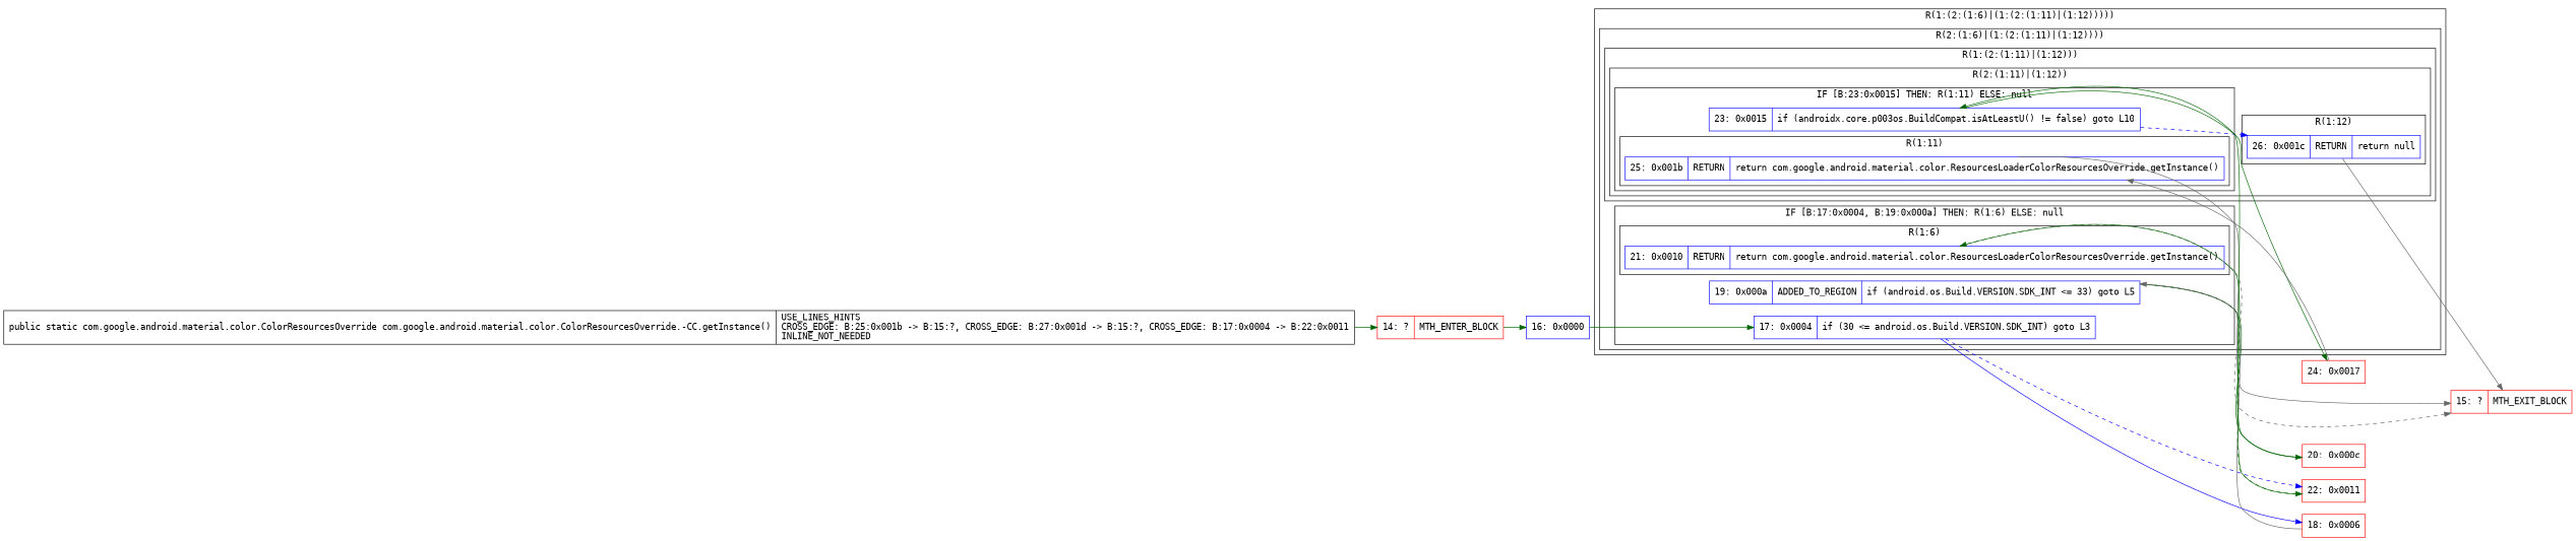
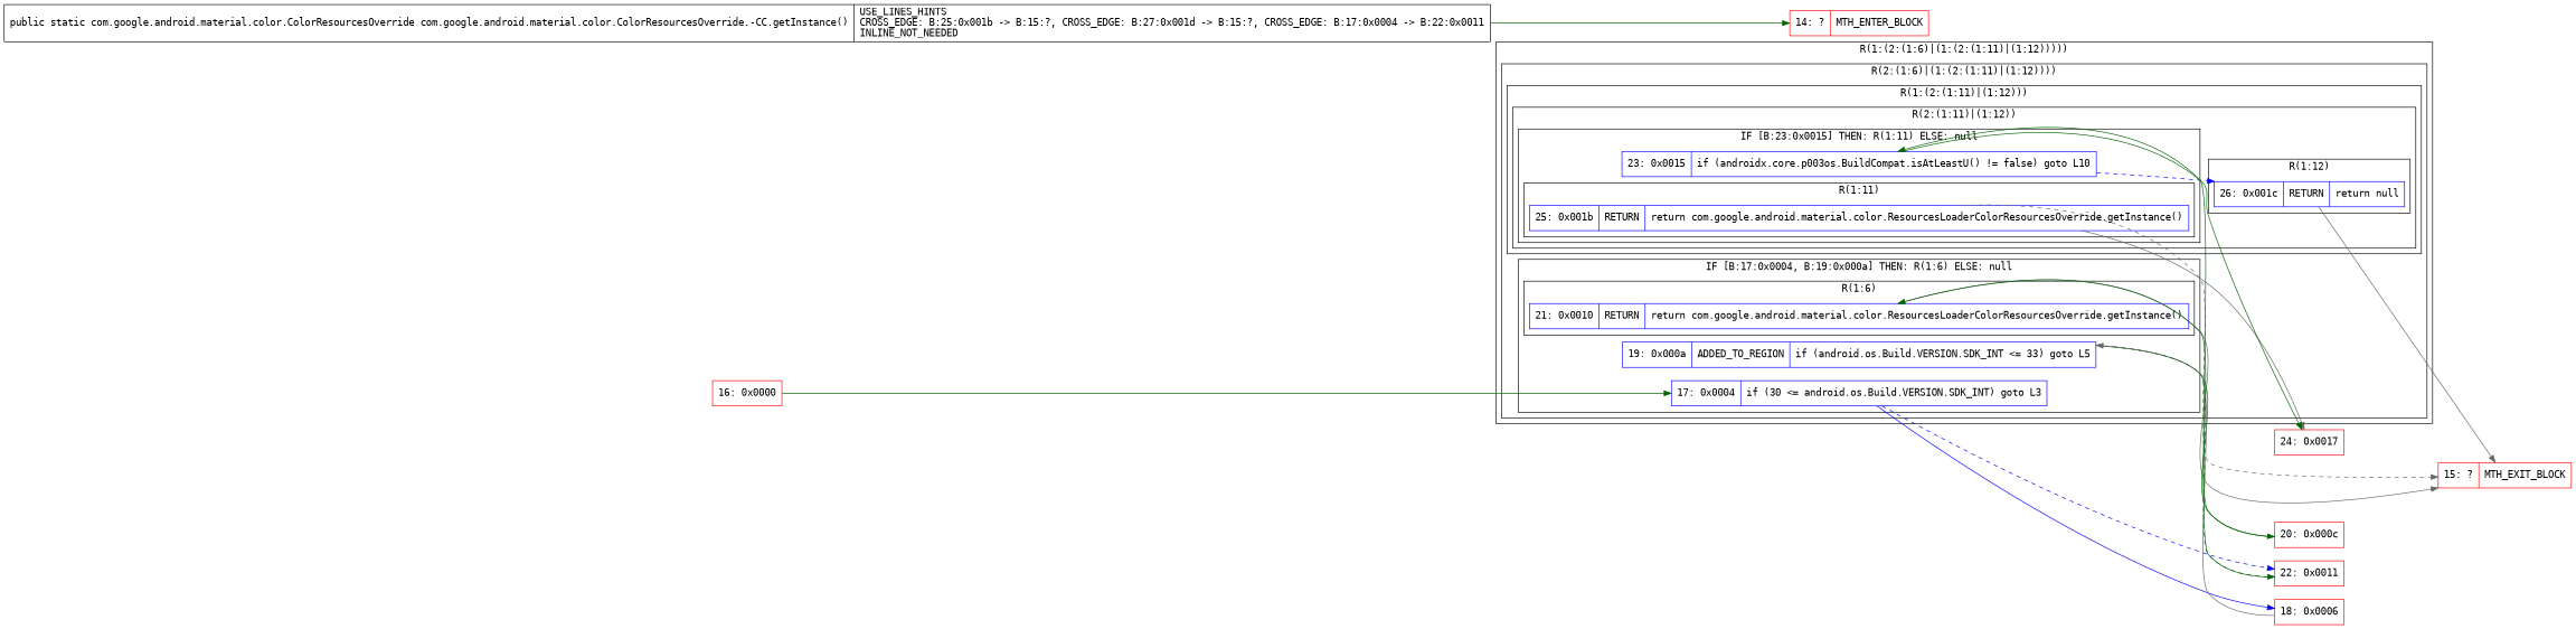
  digraph {
    fontname="DejaVu Sans Mono"
    rankdir=LR
    node [color=red fontname="DejaVu Sans Mono" shape=record]
    edge [color=darkgreen fontname="DejaVu Sans Mono"]
    n1 [color=blue label="{21\:\ 0x0010|RETURN\l|return com.google.android.material.color.ResourcesLoaderColorResourcesOverride.getInstance()\l}"]
    n2 [color=blue label="{17\:\ 0x0004|if (30 \<= android.os.Build.VERSION.SDK_INT) goto L3\l}"]
    n3 [color=blue label="{19\:\ 0x000a|ADDED_TO_REGION\l|if (android.os.Build.VERSION.SDK_INT \<= 33) goto L5\l}"]
    n4 [color=blue label="{25\:\ 0x001b|RETURN\l|return com.google.android.material.color.ResourcesLoaderColorResourcesOverride.getInstance()\l}"]
    n5 [color=blue label="{23\:\ 0x0015|if (androidx.core.p003os.BuildCompat.isAtLeastU() != false) goto L10\l}"]
    n6 [color=blue label="{26\:\ 0x001c|RETURN\l|return null\l}"]
    n7 [label="{15\:\ ?|MTH_EXIT_BLOCK\l}"]
    n8 [label="{18\:\ 0x0006}"]
    n9 [label="{22\:\ 0x0011}"]
    n10 [label="{20\:\ 0x000c}"]
    n11 [label="{24\:\ 0x0017}"]
    n12 [label="{14\:\ ?|MTH_ENTER_BLOCK\l}"]
-   n13 [color=blue label="{16\:\ 0x0000}"]
+   n13 [label="{16\:\ 0x0000}"]
    n14 [label="{public static com.google.android.material.color.ColorResourcesOverride com.google.android.material.color.ColorResourcesOverride.\-CC.getInstance()  | USE_LINES_HINTS\lCROSS_EDGE: B:25:0x001b \-\> B:15:?, CROSS_EDGE: B:27:0x001d \-\> B:15:?, CROSS_EDGE: B:17:0x0004 \-\> B:22:0x0011\lINLINE_NOT_NEEDED\l}" color=""]
    subgraph cluster_1 {
      label="R(1:(2:(1:6)|(1:(2:(1:11)|(1:12)))))"
      subgraph cluster_2 {
        label="R(2:(1:6)|(1:(2:(1:11)|(1:12))))"
        subgraph cluster_3 {
          label="IF [B:17:0x0004, B:19:0x000a] THEN: R(1:6) ELSE: null"
          n2
          n3
          subgraph cluster_4 {
            label="R(1:6)"
            n1
          }
        }
        subgraph cluster_5 {
          label="R(1:(2:(1:11)|(1:12)))"
          subgraph cluster_6 {
            label="R(2:(1:11)|(1:12))"
            subgraph cluster_7 {
              label="IF [B:23:0x0015] THEN: R(1:11) ELSE: null"
              n5
              subgraph cluster_8 {
                label="R(1:11)"
                n4
              }
            }
            subgraph cluster_9 {
              label="R(1:12)"
              n6
            }
          }
        }
      }
    }
-   n1 -> n7 [color=gray40 style=dashed]
+   n1 -> n7 [color=gray40]
    n2 -> n8 [color=blue]
    n2 -> n9 [color=blue style=dashed]
    n3 -> n9 [style=dashed]
    n3 -> n10
-   n4 -> n7 [color=gray40]
+   n4 -> n7 [color=gray40 style=dashed]
    n5 -> n6 [color=blue style=dashed]
    n5 -> n11
    n6 -> n7 [color=gray40]
    n8 -> n3 [color=gray40]
    n9 -> n5
    n10 -> n1
-   n11 -> n4 [color=gray40]
-   n12 -> n13
+   n4 -> n11 [color=gray40]
    n13 -> n2
    n14 -> n12
  }
